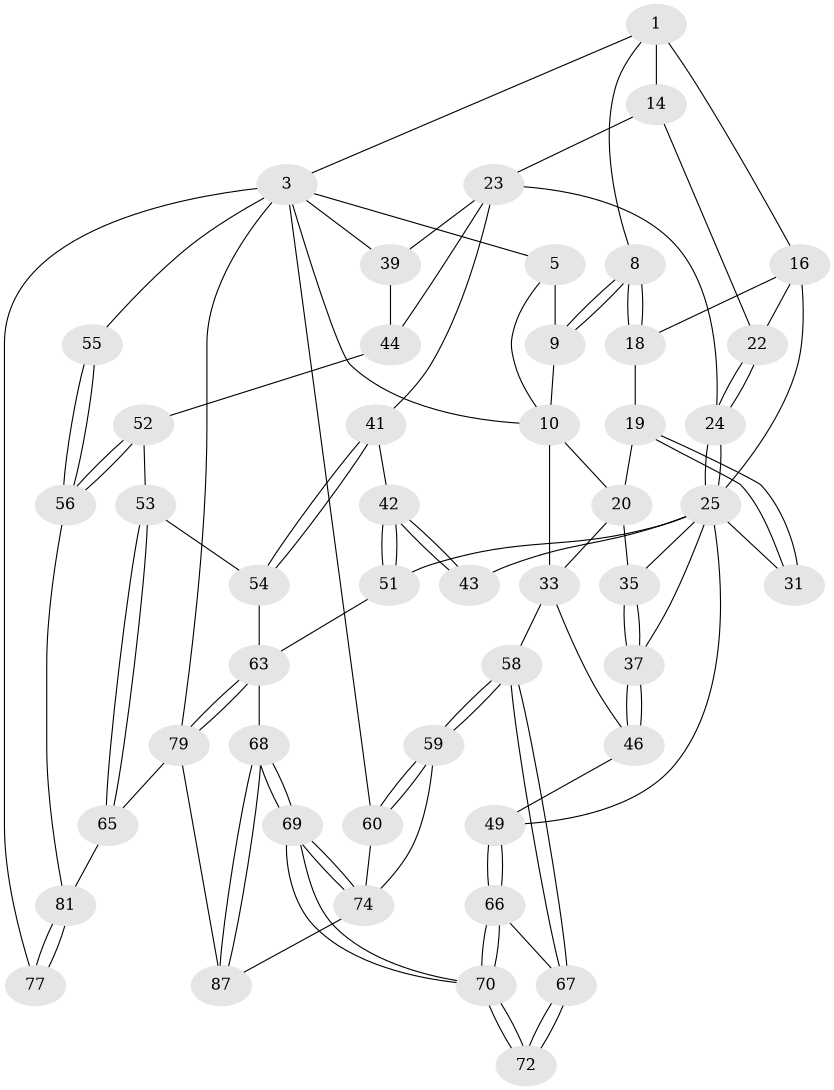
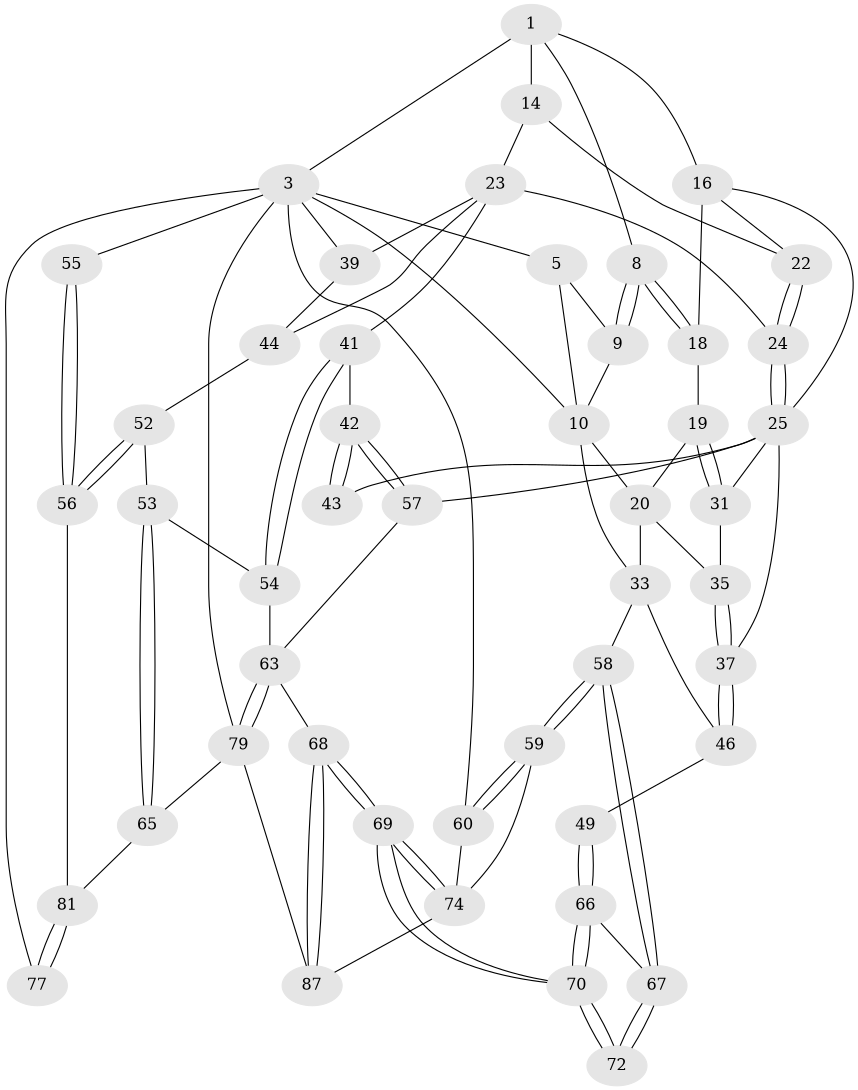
  graph {
    node [color=gray90 style=filled]
    1 [super="+2+7"]
    3 [super="+4+38+61"]
    8
    14 [super="+21+15"]
    16 [super="+17"]
    5 [super="+6"]
    10 [super="+11"]
    39
    55
    60
    77
    79
    9
    18
    22
    23 [super="+26"]
    25 [super="+29"]
    20 [super="+32"]
    33 [super="+34"]
    44 [super="+47"]
    56
    74 [super="+75"]
    65
    n24 [label=87]
    19
    35
    46 [super="+50"]
    58
    24
    41
    31
    37
    43
    49
-   51
+   51 [label=57]
    42
    54 [super="+62"]
    52
    66
    63 [super="+64"]
    59 [super="+73"]
    67
    53
    70
    68
    n46 [label=81]
    72
    69
    1 -- 3
    1 -- 8
    1 -- 14 [weight=2]
    1 -- 16
    3 -- 5
    3 -- 10
    3 -- 39
    3 -- 55 [weight=2]
    3 -- 60 [weight=2]
    3 -- 77 [weight=2]
    3 -- 79
    8 -- 9
    8 -- 9
    8 -- 18
    8 -- 18
    14 -- 22
    14 -- 23 [weight=2]
    16 -- 18
    16 -- 22
    16 -- 25
    5 -- 10
    5 -- 9
    10 -- 20
    10 -- 33
    39 -- 44
    55 -- 56
    55 -- 56
    60 -- 74
    79 -- 65
    79 -- n24
    9 -- 10
    18 -- 19
    22 -- 24
    22 -- 24
    23 -- 39
    23 -- 44 [weight=2]
    23 -- 24
    23 -- 41
    25 -- 31
    25 -- 37
    25 -- 43 [weight=2]
-   25 -- 49
    25 -- 51
    20 -- 33
    20 -- 35
    33 -- 46 [weight=2]
    33 -- 58
    44 -- 52
    56 -- n46
    74 -- n24
    65 -- n46
    19 -- 20
    19 -- 31
    19 -- 31
    35 -- 37
    35 -- 37
    46 -- 49
    58 -- 59
    58 -- 59
    58 -- 67
    58 -- 67
    24 -- 25
    24 -- 25
    41 -- 42
    41 -- 54
    41 -- 54
-   25 -- 35
+   31 -- 35
    37 -- 46
    37 -- 46
    49 -- 66
    49 -- 66
    51 -- 63
    42 -- 43
    42 -- 43
    42 -- 51
    42 -- 51
    54 -- 63
    52 -- 56
    52 -- 56
    52 -- 53
    66 -- 67
    66 -- 70
    66 -- 70
    63 -- 79
    63 -- 79
    63 -- 68
    59 -- 60
    59 -- 60
    59 -- 74
    67 -- 72
    67 -- 72
    53 -- 65
    53 -- 65
    53 -- 54
    70 -- 72
    70 -- 72
    68 -- n24
    68 -- n24
    68 -- 69
    68 -- 69
    n46 -- 77
    n46 -- 77
    69 -- 74
    69 -- 74
    69 -- 70
    69 -- 70
  }
